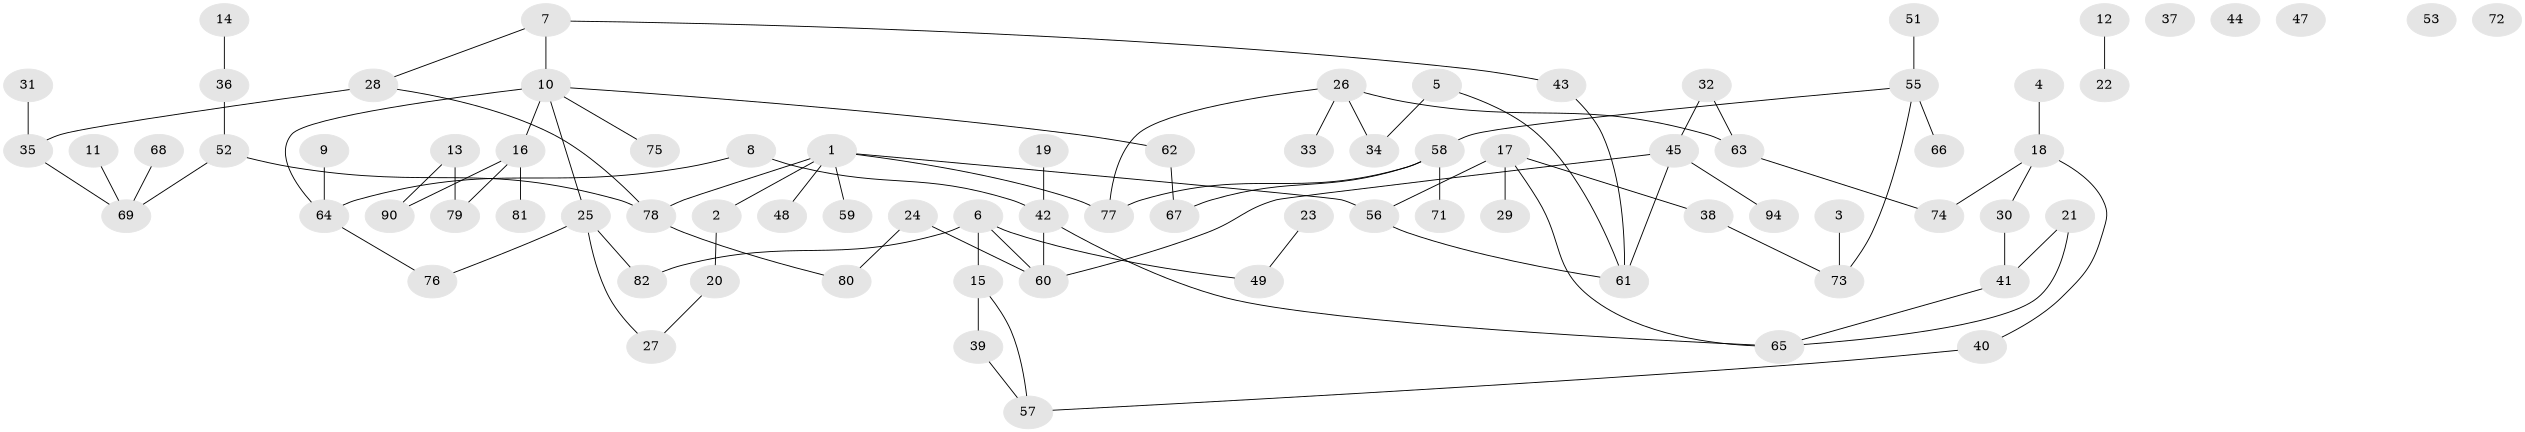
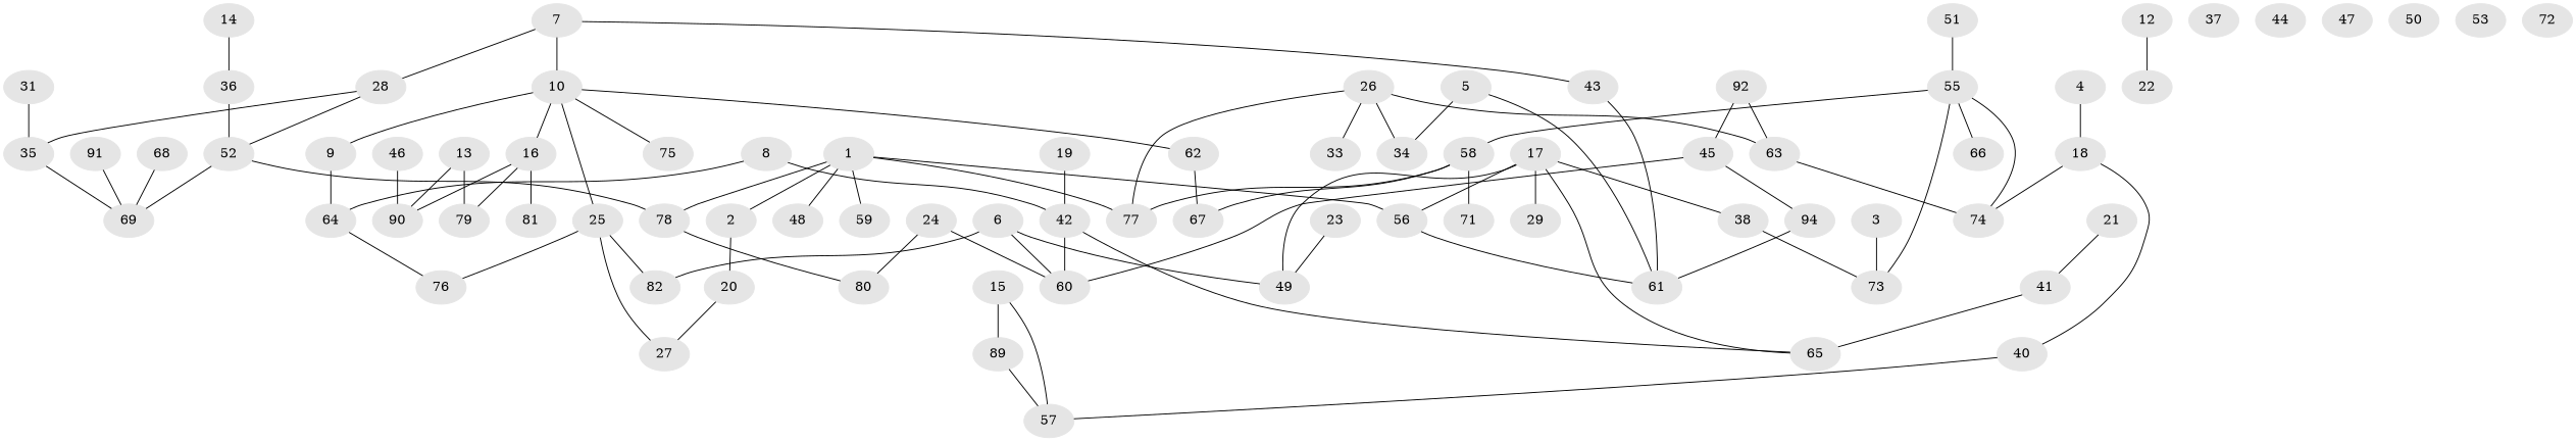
  graph {
    node [color=gray90 style=filled]
    1
    2
    48
    56
    59
    77
    78
    20
    61
    80
    27
    3
    73
    4
    18
-   30
    40
    74
    5
    34
    6
    15
    49
    60
    82
-   39
+   39 [label=89]
    57
    7
    10
    28
    43
    64
    75
    16
    25
    62
    35
    52
    8
    42
    65
    76
    9
    n44 [label=90]
    79
    81
    67
-   11
+   11 [label=91]
    69
    12
    22
    13
    14
    36
    17
    29
    38
    41
    19
    21
    23
    24
    26
    33
    63
    31
-   32
+   32 [label=92]
    45
    n69 [label=94]
    37
    44
+   46
    47
+   50
    51
    55
    58
    66
    53
    71
    68
    72
    1 -- 2
    1 -- 48
    1 -- 56
    1 -- 59
    1 -- 77
    1 -- 78
    2 -- 20
    56 -- 61
    78 -- 80
    20 -- 27
    3 -- 73
    4 -- 18
-   18 -- 30
    18 -- 40
    18 -- 74
-   30 -- 41
    40 -- 57
    5 -- 61
    5 -- 34
-   6 -- 15
    6 -- 49
    6 -- 60
    6 -- 82
    15 -- 39
    15 -- 57
    39 -- 57
    7 -- 10
    7 -- 28
    7 -- 43
-   10 -- 64
+   10 -- 9
    10 -- 75
    10 -- 16
    10 -- 25
    10 -- 62
    28 -- 35
-   28 -- 78
+   28 -- 52
    43 -- 61
    64 -- 76
    16 -- n44
    16 -- 79
    16 -- 81
    25 -- 27
    25 -- 82
    25 -- 76
    62 -- 67
    35 -- 69
    52 -- 78
    52 -- 69
    8 -- 64
    8 -- 42
    42 -- 60
    42 -- 65
    9 -- 64
    11 -- 69
    12 -- 22
    13 -- n44
    13 -- 79
    14 -- 36
    36 -- 52
    17 -- 56
+   17 -- 49
    17 -- 65
    17 -- 29
    17 -- 38
    38 -- 73
    41 -- 65
    19 -- 42
-   21 -- 65
    21 -- 41
    23 -- 49
    24 -- 80
    24 -- 60
    26 -- 77
    26 -- 34
    26 -- 33
    26 -- 63
    63 -- 74
    31 -- 35
    32 -- 63
    32 -- 45
-   45 -- 61
+   n69 -- 61
    45 -- 60
    45 -- n69
+   46 -- n44
    51 -- 55
    55 -- 73
+   55 -- 74
    55 -- 58
    55 -- 66
    58 -- 77
    58 -- 67
    58 -- 71
    68 -- 69
  }
